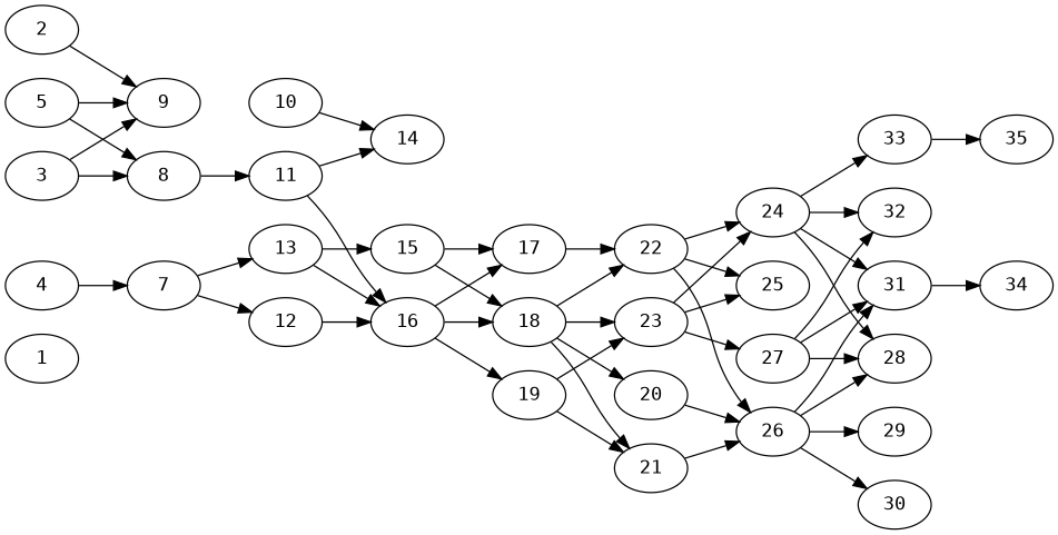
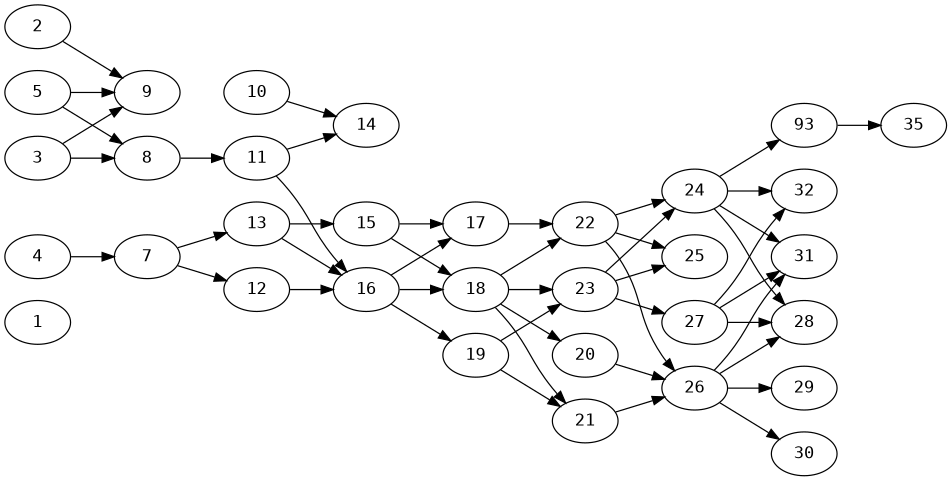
  digraph {
    fontname="DejaVu Sans Mono"
    rankdir=LR
    node [alpha=0.10 fontname="DejaVu Sans Mono"]
    edge [fontname="DejaVu Sans Mono"]
    1 [alpha=0.04 expect_size=21316608]
    2 [alpha=0.12 expect_size=42405888]
    9 [alpha=0.14 expect_size=31159296]
    3 [alpha=0.18 expect_size=34386944]
    8 [alpha=0.09 expect_size=10832896]
    11 [alpha=0.00 expect_size=27661312]
    14 [expect_size=14155776]
    16 [alpha=0.02 expect_size=34483200]
    4 [alpha=0.16 expect_size=52254720]
    7 [alpha=0.01 expect_size=29116416]
    12 [expect_size=37125120]
    13 [alpha=0.05 expect_size=18062336]
    15 [alpha=0.08 expect_size=51257344]
    5 [alpha=0.13 expect_size=37627904]
    10 [expect_size=45990912]
    17 [expect_size=9494528]
    18 [expect_size=10769408]
    19 [alpha=0.14 expect_size=31207424]
    22 [alpha=0.01 expect_size=40919040]
    20 [alpha=0.06 expect_size=17360896]
    21 [alpha=0.06 expect_size=40201216]
    23 [alpha=0.08 expect_size=18363392]
    26 [alpha=0.19 expect_size=26848256]
    24 [alpha=0.16 expect_size=29718528]
    25 [alpha=0.17 expect_size=7229440]
    27 [alpha=0.11 expect_size=30956544]
    28 [alpha=0.05 expect_size=6496256]
    31 [alpha=0.04 expect_size=30822400]
    29 [expect_size=30898176]
    30 [alpha=0.12 expect_size=15976448]
    32 [expect_size=44325888]
-   33 [alpha=0.00 expect_size=46462976]
-   34 [alpha=0.15 expect_size=19192832]
+   33 [alpha=0.00 expect_size=46462976 label=93]
    35 [alpha=0.09 expect_size=9528320]
    2 -> 9
    3 -> 9
    3 -> 8
    8 -> 11
    11 -> 14
    11 -> 16
    16 -> 17
    16 -> 18
    16 -> 19
    4 -> 7
    7 -> 12
    7 -> 13
    12 -> 16
    13 -> 16
    13 -> 15
    15 -> 17
    15 -> 18
    5 -> 9
    5 -> 8
    10 -> 14
    17 -> 22
    18 -> 22
    18 -> 20
    18 -> 21
    18 -> 23
    19 -> 21
    19 -> 23
    22 -> 26
    22 -> 24
    22 -> 25
    20 -> 26
    21 -> 26
    23 -> 24
    23 -> 25
    23 -> 27
    26 -> 28
    26 -> 31
    26 -> 29
    26 -> 30
    24 -> 28
    24 -> 31
    24 -> 32
    24 -> 33
    27 -> 28
    27 -> 31
    27 -> 32
-   31 -> 34
    33 -> 35
  }
